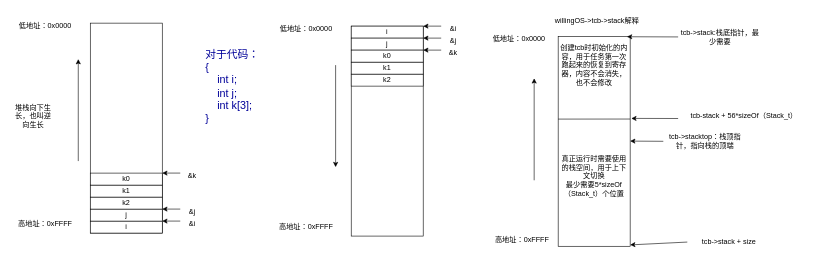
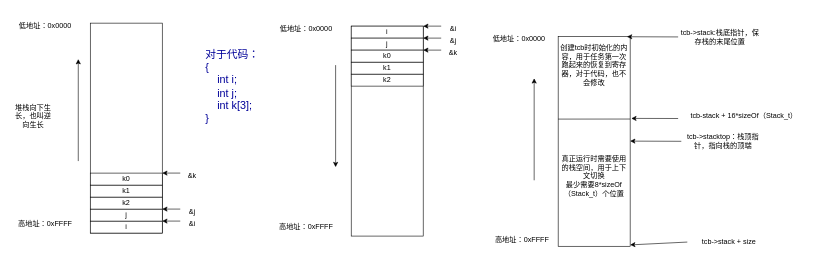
  <mxCell id="0" />
  <mxCell id="1" parent="0" />
  <mxCell id="2" value="" style="rounded=0;whiteSpace=wrap;html=1;" parent="1" vertex="1"><mxGeometry x="150" y="38" width="120" height="350" as="geometry" /></mxCell>
  <mxCell id="3" value="低地址：0x0000" style="text;html=1;strokeColor=none;fillColor=none;align=center;verticalAlign=middle;whiteSpace=wrap;rounded=0;" parent="1" vertex="1"><mxGeometry x="30" y="28" width="90" height="30" as="geometry" /></mxCell>
  <mxCell id="4" value="高地址：0xFFFF" style="text;html=1;strokeColor=none;fillColor=none;align=center;verticalAlign=middle;whiteSpace=wrap;rounded=0;" parent="1" vertex="1"><mxGeometry x="25" y="358" width="100" height="30" as="geometry" /></mxCell>
  <mxCell id="5" value="" style="endArrow=classic;html=1;rounded=0;" parent="1" edge="1"><mxGeometry width="50" height="50" relative="1" as="geometry"><mxPoint x="130" y="268" as="sourcePoint" /><mxPoint x="130" y="98" as="targetPoint" /></mxGeometry></mxCell>
  <mxCell id="6" value="堆栈向下生长，也叫逆向生长" style="text;html=1;strokeColor=none;fillColor=none;align=center;verticalAlign=middle;whiteSpace=wrap;rounded=0;" parent="1" vertex="1"><mxGeometry x="20" y="148" width="70" height="90" as="geometry" /></mxCell>
  <mxCell id="7" value="对于代码：&lt;br style=&quot;font-size: 18px;&quot;&gt;{&lt;br style=&quot;font-size: 18px;&quot;&gt;&amp;nbsp; &amp;nbsp; int i;&lt;br style=&quot;font-size: 18px;&quot;&gt;&amp;nbsp; &amp;nbsp; int j;&lt;br style=&quot;font-size: 18px;&quot;&gt;&amp;nbsp; &amp;nbsp; int k[3];&lt;br style=&quot;font-size: 18px;&quot;&gt;}" style="text;html=1;strokeColor=none;fillColor=none;align=left;verticalAlign=top;whiteSpace=wrap;rounded=0;fontSize=18;fontColor=#000099;" parent="1" vertex="1"><mxGeometry x="340" y="73" width="130" height="155" as="geometry" /></mxCell>
  <mxCell id="8" value="i" style="rounded=0;whiteSpace=wrap;html=1;" parent="1" vertex="1"><mxGeometry x="150" y="368" width="120" height="20" as="geometry" /></mxCell>
  <mxCell id="9" value="j" style="rounded=0;whiteSpace=wrap;html=1;" parent="1" vertex="1"><mxGeometry x="150" y="348" width="120" height="20" as="geometry" /></mxCell>
  <mxCell id="10" value="k2" style="rounded=0;whiteSpace=wrap;html=1;" parent="1" vertex="1"><mxGeometry x="150" y="328" width="120" height="20" as="geometry" /></mxCell>
  <mxCell id="11" value="k1" style="rounded=0;whiteSpace=wrap;html=1;" parent="1" vertex="1"><mxGeometry x="150" y="308" width="120" height="20" as="geometry" /></mxCell>
  <mxCell id="12" value="k0" style="rounded=0;whiteSpace=wrap;html=1;" parent="1" vertex="1"><mxGeometry x="150" y="288" width="120" height="20" as="geometry" /></mxCell>
  <mxCell id="13" value="" style="endArrow=classic;html=1;rounded=0;entryX=1;entryY=1;entryDx=0;entryDy=0;" parent="1" target="9" edge="1"><mxGeometry width="50" height="50" relative="1" as="geometry"><mxPoint x="300" y="368" as="sourcePoint" /><mxPoint x="380" y="348" as="targetPoint" /></mxGeometry></mxCell>
  <mxCell id="14" value="&amp;amp;i" style="text;html=1;strokeColor=none;fillColor=none;align=center;verticalAlign=middle;whiteSpace=wrap;rounded=0;" parent="1" vertex="1"><mxGeometry x="300" y="358" width="40" height="30" as="geometry" /></mxCell>
  <mxCell id="15" value="" style="endArrow=classic;html=1;rounded=0;entryX=1;entryY=1;entryDx=0;entryDy=0;" parent="1" edge="1"><mxGeometry width="50" height="50" relative="1" as="geometry"><mxPoint x="300" y="348" as="sourcePoint" /><mxPoint x="270" y="348" as="targetPoint" /></mxGeometry></mxCell>
  <mxCell id="16" value="&amp;amp;j" style="text;html=1;strokeColor=none;fillColor=none;align=center;verticalAlign=middle;whiteSpace=wrap;rounded=0;" parent="1" vertex="1"><mxGeometry x="300" y="338" width="40" height="30" as="geometry" /></mxCell>
  <mxCell id="17" value="" style="endArrow=classic;html=1;rounded=0;entryX=1;entryY=1;entryDx=0;entryDy=0;" parent="1" edge="1"><mxGeometry width="50" height="50" relative="1" as="geometry"><mxPoint x="300" y="288" as="sourcePoint" /><mxPoint x="270" y="288" as="targetPoint" /></mxGeometry></mxCell>
  <mxCell id="18" value="&amp;amp;k" style="text;html=1;strokeColor=none;fillColor=none;align=center;verticalAlign=middle;whiteSpace=wrap;rounded=0;" parent="1" vertex="1"><mxGeometry x="300" y="278" width="40" height="30" as="geometry" /></mxCell>
  <mxCell id="19" value="" style="rounded=0;whiteSpace=wrap;html=1;" parent="1" vertex="1"><mxGeometry x="585" y="43" width="120" height="350" as="geometry" /></mxCell>
  <mxCell id="20" value="低地址：0x0000" style="text;html=1;strokeColor=none;fillColor=none;align=center;verticalAlign=middle;whiteSpace=wrap;rounded=0;" parent="1" vertex="1"><mxGeometry x="465" y="33" width="90" height="30" as="geometry" /></mxCell>
  <mxCell id="21" value="高地址：0xFFFF" style="text;html=1;strokeColor=none;fillColor=none;align=center;verticalAlign=middle;whiteSpace=wrap;rounded=0;" parent="1" vertex="1"><mxGeometry x="460" y="363" width="100" height="30" as="geometry" /></mxCell>
  <mxCell id="22" value="" style="endArrow=classic;html=1;rounded=0;" parent="1" edge="1"><mxGeometry width="50" height="50" relative="1" as="geometry"><mxPoint x="559" y="108" as="sourcePoint" /><mxPoint x="559" y="278" as="targetPoint" /></mxGeometry></mxCell>
  <mxCell id="23" value="i" style="rounded=0;whiteSpace=wrap;html=1;" parent="1" vertex="1"><mxGeometry x="585" y="43" width="120" height="20" as="geometry" /></mxCell>
  <mxCell id="24" value="j" style="rounded=0;whiteSpace=wrap;html=1;" parent="1" vertex="1"><mxGeometry x="585" y="63" width="120" height="20" as="geometry" /></mxCell>
  <mxCell id="25" value="k2" style="rounded=0;whiteSpace=wrap;html=1;" parent="1" vertex="1"><mxGeometry x="585" y="123" width="120" height="20" as="geometry" /></mxCell>
  <mxCell id="26" value="k1" style="rounded=0;whiteSpace=wrap;html=1;" parent="1" vertex="1"><mxGeometry x="585" y="103" width="120" height="20" as="geometry" /></mxCell>
  <mxCell id="27" value="k0" style="rounded=0;whiteSpace=wrap;html=1;" parent="1" vertex="1"><mxGeometry x="585" y="83" width="120" height="20" as="geometry" /></mxCell>
  <mxCell id="28" value="" style="endArrow=classic;html=1;rounded=0;entryX=1;entryY=1;entryDx=0;entryDy=0;" parent="1" edge="1"><mxGeometry width="50" height="50" relative="1" as="geometry"><mxPoint x="735" y="63" as="sourcePoint" /><mxPoint x="705" y="63" as="targetPoint" /></mxGeometry></mxCell>
  <mxCell id="29" value="&amp;amp;j" style="text;html=1;strokeColor=none;fillColor=none;align=center;verticalAlign=middle;whiteSpace=wrap;rounded=0;" parent="1" vertex="1"><mxGeometry x="735" y="53" width="40" height="30" as="geometry" /></mxCell>
  <mxCell id="30" value="" style="endArrow=classic;html=1;rounded=0;entryX=1;entryY=1;entryDx=0;entryDy=0;" parent="1" edge="1"><mxGeometry width="50" height="50" relative="1" as="geometry"><mxPoint x="735" y="83" as="sourcePoint" /><mxPoint x="705" y="83" as="targetPoint" /></mxGeometry></mxCell>
  <mxCell id="31" value="&amp;amp;k" style="text;html=1;strokeColor=none;fillColor=none;align=center;verticalAlign=middle;whiteSpace=wrap;rounded=0;" parent="1" vertex="1"><mxGeometry x="735" y="73" width="40" height="30" as="geometry" /></mxCell>
  <mxCell id="32" value="" style="endArrow=classic;html=1;rounded=0;entryX=1;entryY=1;entryDx=0;entryDy=0;" parent="1" edge="1"><mxGeometry width="50" height="50" relative="1" as="geometry"><mxPoint x="735" y="43" as="sourcePoint" /><mxPoint x="705" y="43" as="targetPoint" /></mxGeometry></mxCell>
  <mxCell id="33" value="&amp;amp;i" style="text;html=1;strokeColor=none;fillColor=none;align=center;verticalAlign=middle;whiteSpace=wrap;rounded=0;" parent="1" vertex="1"><mxGeometry x="735" y="33" width="40" height="30" as="geometry" /></mxCell>
  <mxCell id="34" value="" style="rounded=0;whiteSpace=wrap;html=1;" vertex="1" parent="1"><mxGeometry x="930" y="60" width="120" height="350" as="geometry" /></mxCell>
  <mxCell id="35" value="低地址：0x0000" style="text;html=1;strokeColor=none;fillColor=none;align=center;verticalAlign=middle;whiteSpace=wrap;rounded=0;" vertex="1" parent="1"><mxGeometry x="820" y="50" width="90" height="30" as="geometry" /></mxCell>
  <mxCell id="36" value="高地址：0xFFFF" style="text;html=1;strokeColor=none;fillColor=none;align=center;verticalAlign=middle;whiteSpace=wrap;rounded=0;" vertex="1" parent="1"><mxGeometry x="820" y="385" width="100" height="30" as="geometry" /></mxCell>
  <mxCell id="37" value="" style="endArrow=classic;html=1;rounded=0;" edge="1" parent="1"><mxGeometry width="50" height="50" relative="1" as="geometry"><mxPoint x="890" y="300" as="sourcePoint" /><mxPoint x="890" y="130" as="targetPoint" /></mxGeometry></mxCell>
- <mxCell id="38" value="willingOS-&amp;gt;tcb-&amp;gt;stack解释" style="text;html=1;strokeColor=none;fillColor=none;align=center;verticalAlign=middle;whiteSpace=wrap;rounded=0;" vertex="1" parent="1"><mxGeometry x="920" y="20" width="150" height="30" as="geometry" /></mxCell>
- <mxCell id="39" value="tcb-&amp;gt;stack:栈底指针，最少需要" style="text;html=1;strokeColor=none;fillColor=none;align=center;verticalAlign=middle;whiteSpace=wrap;rounded=0;" vertex="1" parent="1"><mxGeometry x="1130" y="46" width="140" height="30" as="geometry" /></mxCell>
+ <mxCell id="39" value="tcb-&amp;gt;stack:栈底指针，保存栈的末尾位置" style="text;html=1;strokeColor=none;fillColor=none;align=center;verticalAlign=middle;whiteSpace=wrap;rounded=0;" vertex="1" parent="1"><mxGeometry x="1130" y="46" width="140" height="30" as="geometry" /></mxCell>
  <mxCell id="40" value="" style="endArrow=classic;html=1;rounded=0;exitX=0;exitY=0.5;exitDx=0;exitDy=0;entryX=0.956;entryY=0.002;entryDx=0;entryDy=0;entryPerimeter=0;" edge="1" parent="1" source="39" target="34"><mxGeometry width="50" height="50" relative="1" as="geometry"><mxPoint x="1120" y="195" as="sourcePoint" /><mxPoint x="1060" y="75" as="targetPoint" /></mxGeometry></mxCell>
- <mxCell id="41" value="tcb-&amp;gt;stacktop：栈顶指针，指向栈的顶端" style="text;html=1;strokeColor=none;fillColor=none;align=center;verticalAlign=middle;whiteSpace=wrap;rounded=0;" vertex="1" parent="1"><mxGeometry x="1105.28" y="220" width="140" height="30" as="geometry" /></mxCell>
+ <mxCell id="41" value="tcb-&amp;gt;stacktop：栈顶指针，指向栈的顶端" style="text;html=1;strokeColor=none;fillColor=none;align=center;verticalAlign=middle;whiteSpace=wrap;rounded=0;" vertex="1" parent="1"><mxGeometry x="1135.28" y="220" width="140" height="30" as="geometry" /></mxCell>
  <mxCell id="42" value="" style="endArrow=classic;html=1;rounded=0;exitX=0;exitY=0.5;exitDx=0;exitDy=0;entryX=0.956;entryY=0.002;entryDx=0;entryDy=0;entryPerimeter=0;" edge="1" parent="1" source="41"><mxGeometry width="50" height="50" relative="1" as="geometry"><mxPoint x="1125.28" y="369" as="sourcePoint" /><mxPoint x="1050" y="234.7" as="targetPoint" /></mxGeometry></mxCell>
  <mxCell id="43" value="tcb-&amp;gt;stack + size" style="text;html=1;strokeColor=none;fillColor=none;align=center;verticalAlign=middle;whiteSpace=wrap;rounded=0;" vertex="1" parent="1"><mxGeometry x="1145.28" y="388" width="140" height="30" as="geometry" /></mxCell>
  <mxCell id="44" value="" style="endArrow=classic;html=1;rounded=0;exitX=0;exitY=0.5;exitDx=0;exitDy=0;entryX=0.956;entryY=0.002;entryDx=0;entryDy=0;entryPerimeter=0;" edge="1" parent="1" source="43"><mxGeometry width="50" height="50" relative="1" as="geometry"><mxPoint x="1125.28" y="542" as="sourcePoint" /><mxPoint x="1050" y="407.7" as="targetPoint" /></mxGeometry></mxCell>
  <mxCell id="45" value="" style="endArrow=none;html=1;rounded=0;entryX=1;entryY=0.394;entryDx=0;entryDy=0;entryPerimeter=0;" edge="1" parent="1" target="34"><mxGeometry width="50" height="50" relative="1" as="geometry"><mxPoint x="930" y="198" as="sourcePoint" /><mxPoint x="1120" y="118" as="targetPoint" /></mxGeometry></mxCell>
  <mxCell id="46" value="" style="endArrow=classic;html=1;rounded=0;entryX=1.016;entryY=0.391;entryDx=0;entryDy=0;entryPerimeter=0;" edge="1" parent="1" target="34"><mxGeometry width="50" height="50" relative="1" as="geometry"><mxPoint x="1130" y="197" as="sourcePoint" /><mxPoint x="1054.72" y="70.7" as="targetPoint" /></mxGeometry></mxCell>
- <mxCell id="47" value="tcb-stack + 56*sizeOf（Stack_t）" style="text;html=1;strokeColor=none;fillColor=none;align=center;verticalAlign=middle;whiteSpace=wrap;rounded=0;" vertex="1" parent="1"><mxGeometry x="1130" y="178" width="220" height="30" as="geometry" /></mxCell>
- <mxCell id="48" value="创建tcb时初始化的内容，用于任务第一次跑起来的恢复到寄存器，内容不会消失，也不会修改" style="text;html=1;strokeColor=none;fillColor=none;align=center;verticalAlign=middle;whiteSpace=wrap;rounded=0;" vertex="1" parent="1"><mxGeometry x="930" y="63" width="120" height="90" as="geometry" /></mxCell>
- <mxCell id="49" value="真正运行时需要使用的栈空间，用于上下文切换&lt;br&gt;最少需要5*sizeOf（Stack_t）个位置" style="text;html=1;strokeColor=none;fillColor=none;align=center;verticalAlign=middle;whiteSpace=wrap;rounded=0;" vertex="1" parent="1"><mxGeometry x="930" y="248" width="120" height="90" as="geometry" /></mxCell>
+ <mxCell id="47" value="tcb-stack + 16*sizeOf（Stack_t）" style="text;html=1;strokeColor=none;fillColor=none;align=center;verticalAlign=middle;whiteSpace=wrap;rounded=0;" vertex="1" parent="1"><mxGeometry x="1130" y="178" width="220" height="30" as="geometry" /></mxCell>
+ <mxCell id="48" value="创建tcb时初始化的内容，用于任务第一次跑起来的恢复到寄存器，对于代码，也不会修改" style="text;html=1;strokeColor=none;fillColor=none;align=center;verticalAlign=middle;whiteSpace=wrap;rounded=0;" vertex="1" parent="1"><mxGeometry x="930" y="63" width="120" height="90" as="geometry" /></mxCell>
+ <mxCell id="49" value="真正运行时需要使用的栈空间，用于上下文切换&lt;br&gt;最少需要8*sizeOf（Stack_t）个位置" style="text;html=1;strokeColor=none;fillColor=none;align=center;verticalAlign=middle;whiteSpace=wrap;rounded=0;" vertex="1" parent="1"><mxGeometry x="930" y="248" width="120" height="90" as="geometry" /></mxCell>
